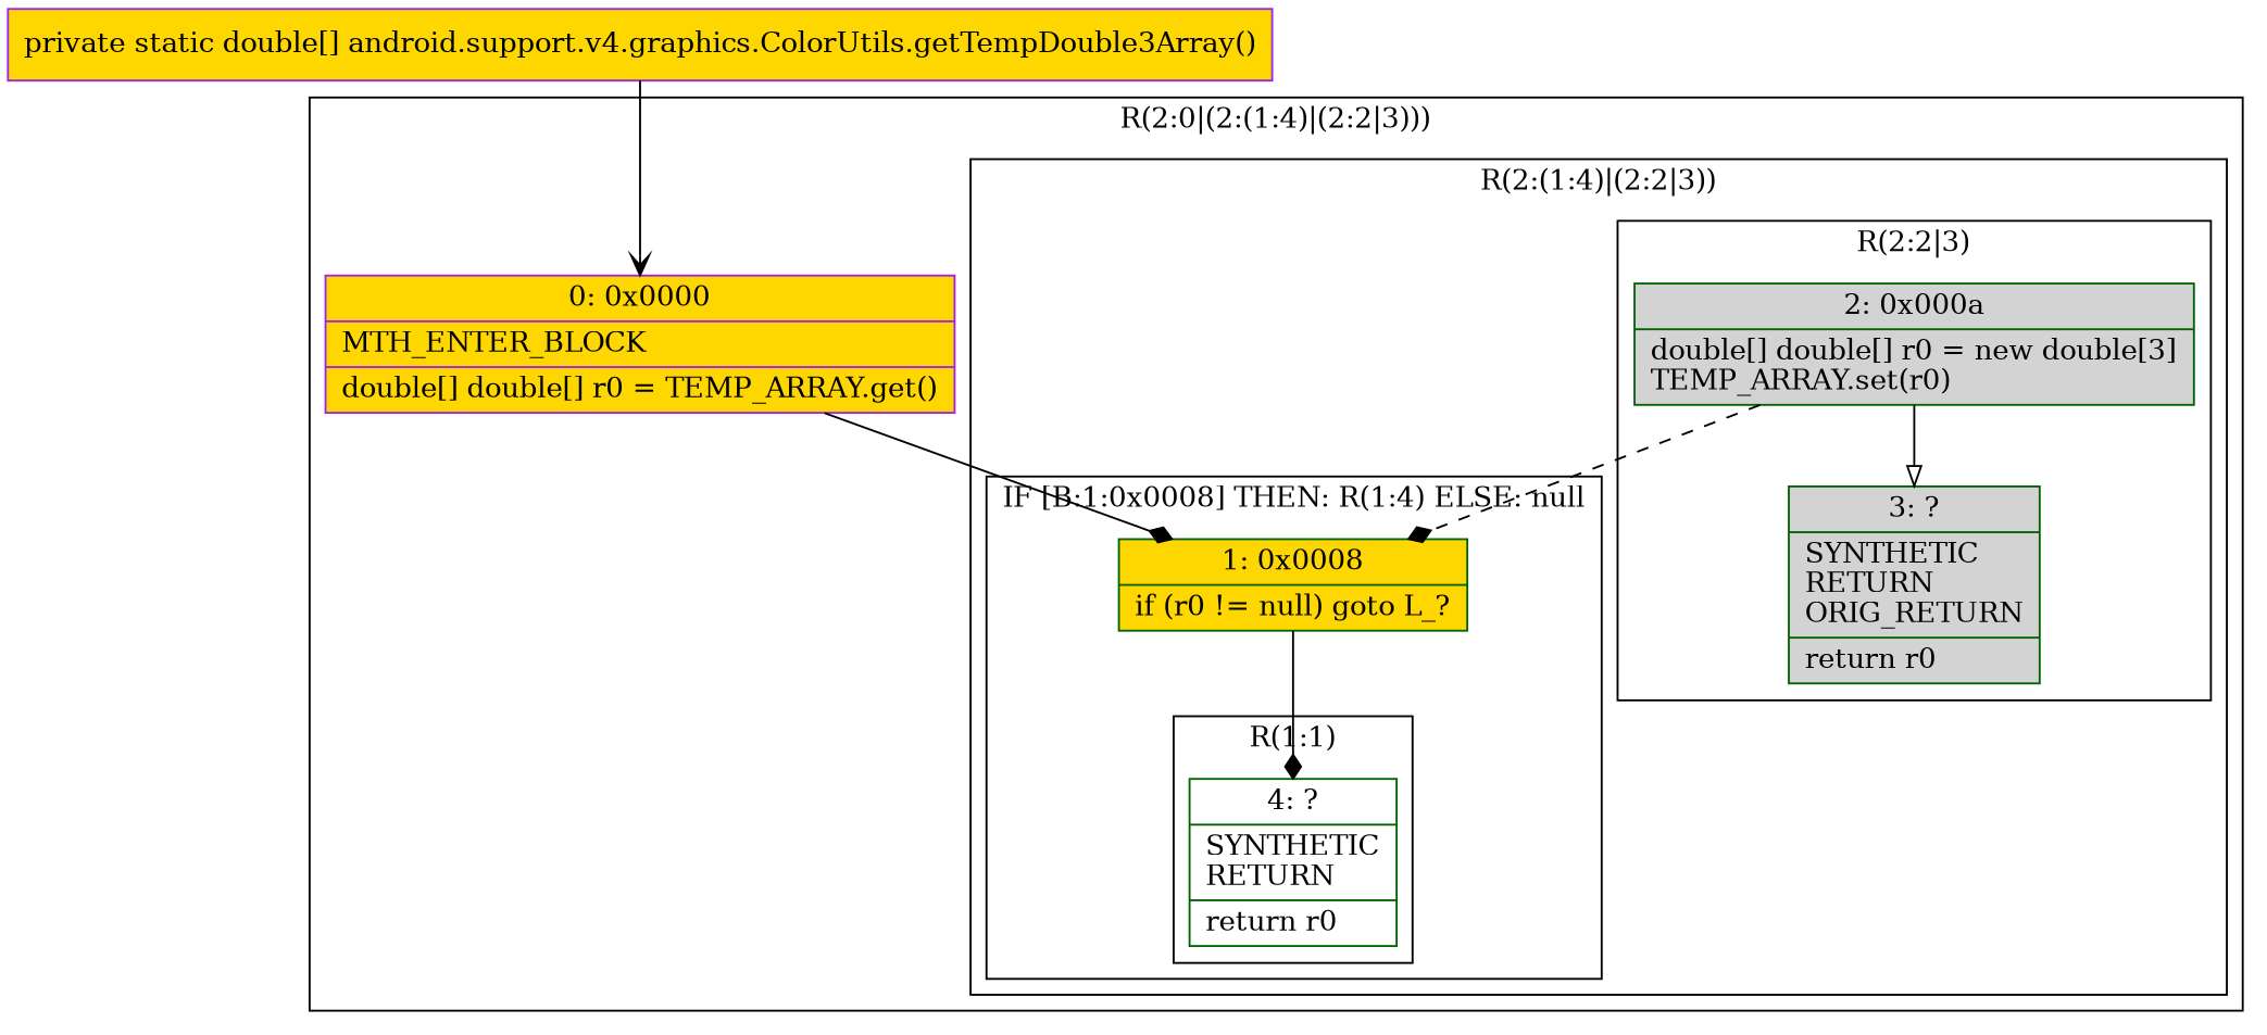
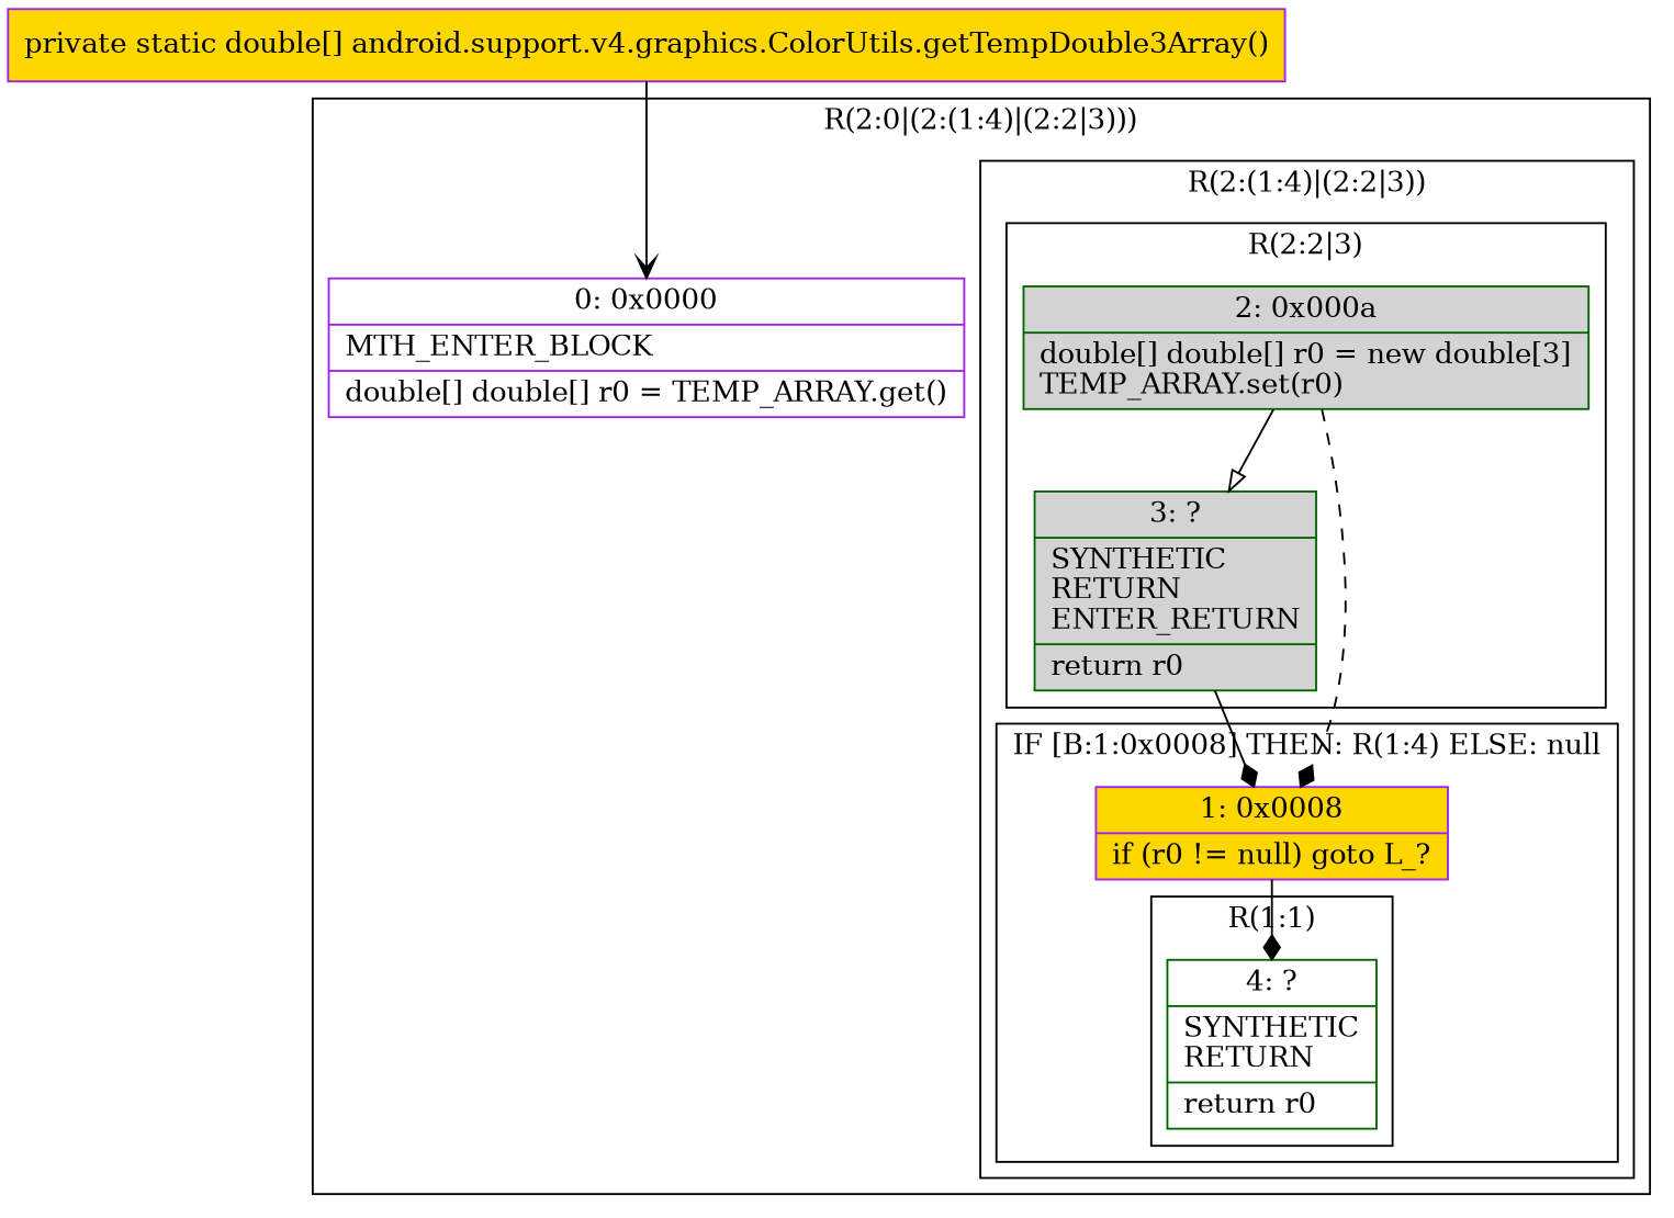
  digraph {
    node [color=darkgreen fillcolor=white shape=record style=filled]
    edge [arrowhead=diamond]
    n1 [label="{4\:\ ?|SYNTHETIC\lRETURN\l|return r0\l}"]
-   n2 [fillcolor=gold label="{1\:\ 0x0008|if (r0 != null) goto L_?\l}"]
+   n2 [color=purple fillcolor=gold label="{1\:\ 0x0008|if (r0 != null) goto L_?\l}"]
    n3 [fillcolor=lightgrey label="{2\:\ 0x000a|double[] double[] r0 = new double[3]\lTEMP_ARRAY.set(r0)\l}"]
-   n4 [fillcolor=lightgrey label="{3\:\ ?|SYNTHETIC\lRETURN\lORIG_RETURN\l|return r0\l}"]
-   n5 [color=purple fillcolor=gold label="{0\:\ 0x0000|MTH_ENTER_BLOCK\l|double[] double[] r0 = TEMP_ARRAY.get()\l}"]
+   n4 [fillcolor=lightgrey label="{3\:\ ?|SYNTHETIC\lRETURN\lENTER_RETURN\l|return r0\l}"]
+   n5 [color=purple label="{0\:\ 0x0000|MTH_ENTER_BLOCK\l|double[] double[] r0 = TEMP_ARRAY.get()\l}"]
    n6 [color=purple fillcolor=gold label="{private static double[] android.support.v4.graphics.ColorUtils.getTempDouble3Array() }"]
    subgraph cluster_1 {
      label="R(2:0|(2:(1:4)|(2:2|3)))"
      n5
      subgraph cluster_2 {
        label="R(2:(1:4)|(2:2|3))"
        subgraph cluster_3 {
          label="IF [B:1:0x0008] THEN: R(1:4) ELSE: null"
          n2
          subgraph cluster_4 {
            label="R(1:1)"
            n1
          }
        }
        subgraph cluster_5 {
          label="R(2:2|3)"
          n3
          n4
        }
      }
    }
    n2 -> n1
    n3 -> n2 [style=dashed]
    n3 -> n4 [arrowhead=onormal]
-   n5 -> n2
+   n4 -> n2
    n6 -> n5 [arrowhead=vee]
  }
